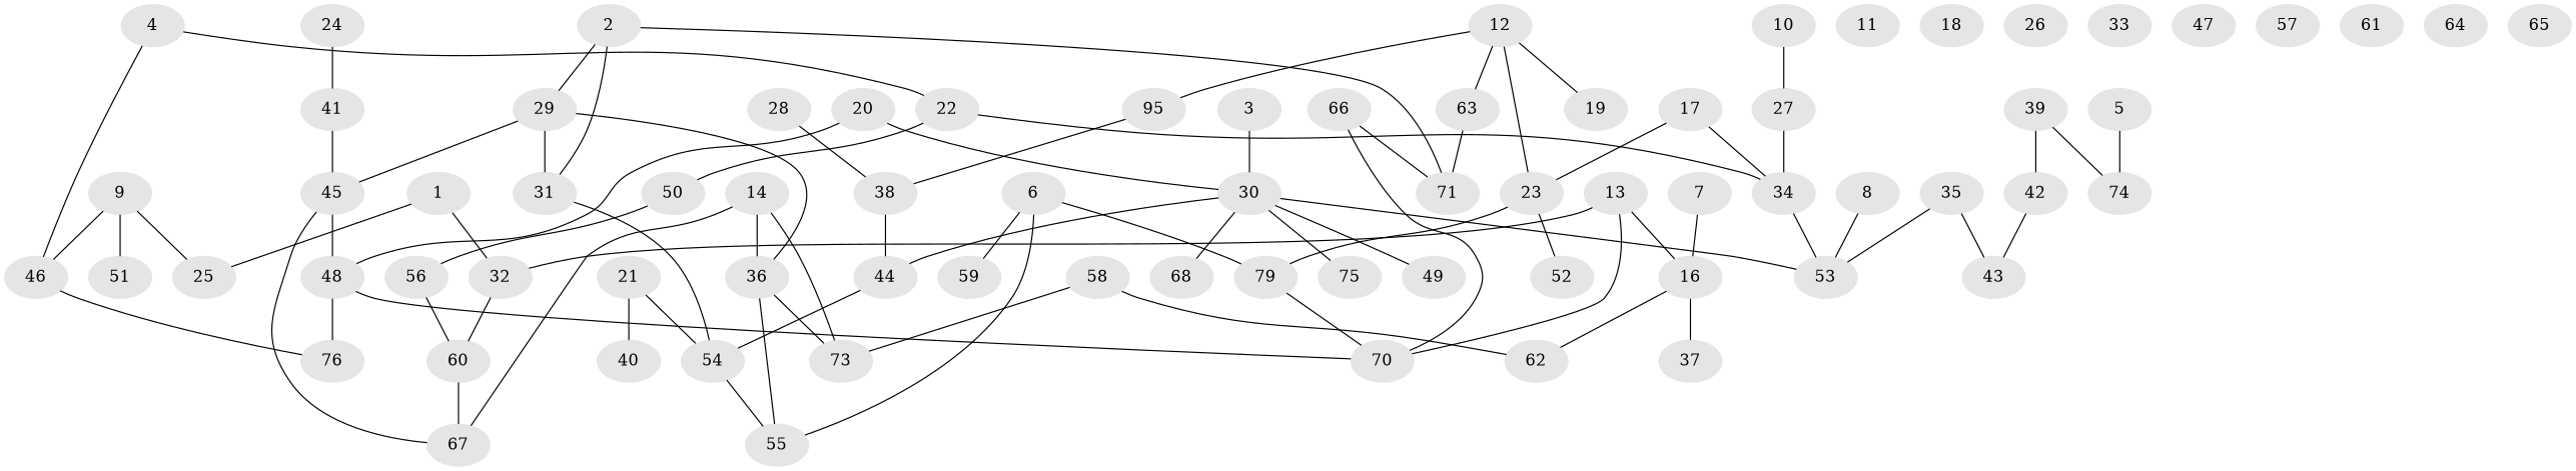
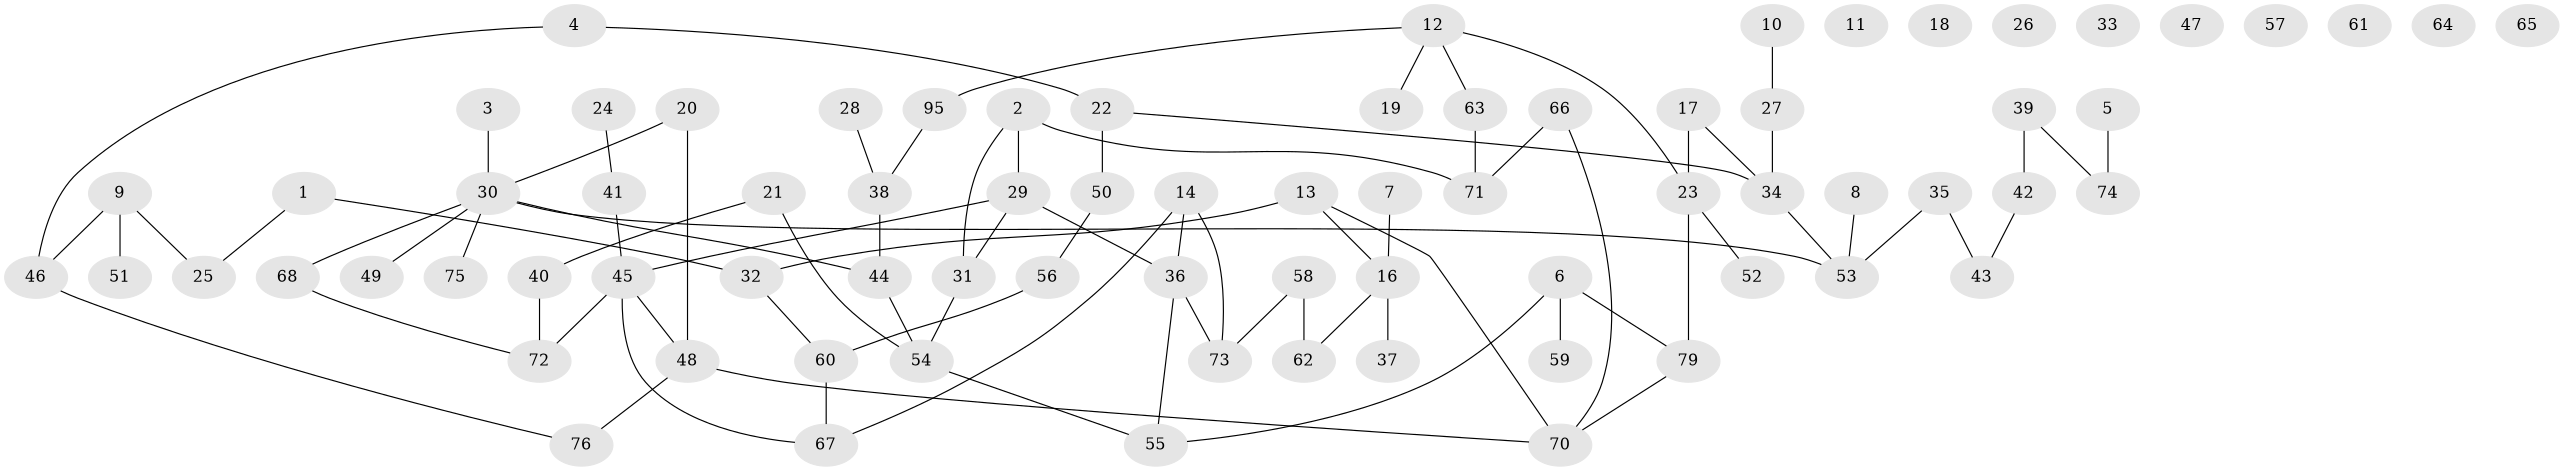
  graph {
    node [color=gray90 style=filled]
    1
    25
    32
    60
    2
    29
    31
    71
    36
    45
    54
    3
    30
    53
    44
    49
    68
    75
    4
    22
    46
    34
    50
    76
    5
    74
    6
    55
    59
    n30 [label=79]
    70
    7
    16
    37
    62
    8
    9
    51
    10
    27
    11
    n42 [label=95]
    12
    19
    23
    63
    38
    52
    13
    14
    67
    73
    17
    18
    20
    48
    21
    40
+   72
    56
    24
    41
    26
    28
    33
    35
    43
    39
    42
    47
    57
    58
    61
    64
    65
    66
    1 -- 25
    1 -- 32
    32 -- 60
    60 -- 67
    2 -- 29
    2 -- 31
    2 -- 71
    29 -- 31
    29 -- 36
    29 -- 45
    31 -- 54
    36 -- 55
    36 -- 73
    45 -- 67
    45 -- 48
+   45 -- 72
    54 -- 55
    3 -- 30
    30 -- 53
    30 -- 44
    30 -- 49
    30 -- 68
    30 -- 75
    44 -- 54
+   68 -- 72
    4 -- 22
    4 -- 46
    22 -- 34
    22 -- 50
    46 -- 76
    34 -- 53
    50 -- 56
    5 -- 74
    6 -- 55
    6 -- 59
    6 -- n30
    n30 -- 70
    7 -- 16
    16 -- 37
    16 -- 62
    8 -- 53
    9 -- 25
    9 -- 46
    9 -- 51
    10 -- 27
    27 -- 34
    n42 -- 38
    12 -- n42
    12 -- 19
    12 -- 23
    12 -- 63
    23 -- n30
    23 -- 52
    63 -- 71
    38 -- 44
    13 -- 32
    13 -- 70
    13 -- 16
    14 -- 36
    14 -- 67
    14 -- 73
    17 -- 34
    17 -- 23
    20 -- 30
    20 -- 48
    48 -- 76
    48 -- 70
    21 -- 54
    21 -- 40
+   40 -- 72
    56 -- 60
    24 -- 41
    41 -- 45
    28 -- 38
    35 -- 53
    35 -- 43
    39 -- 74
    39 -- 42
    42 -- 43
    58 -- 62
    58 -- 73
    66 -- 71
    66 -- 70
  }
